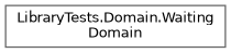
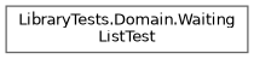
  digraph {
    rankdir=LR
-   n1 [color=grey40 fillcolor=white fontname=Helvetica fontsize=10 height=0.2 label="LibraryTests.Domain.Waiting\lDomain" shape=box style=filled width=0.4]
+   n1 [color=grey40 fillcolor=white fontname=Helvetica fontsize=10 height=0.2 label="LibraryTests.Domain.Waiting\lListTest" shape=box style=filled width=0.4]
  }
